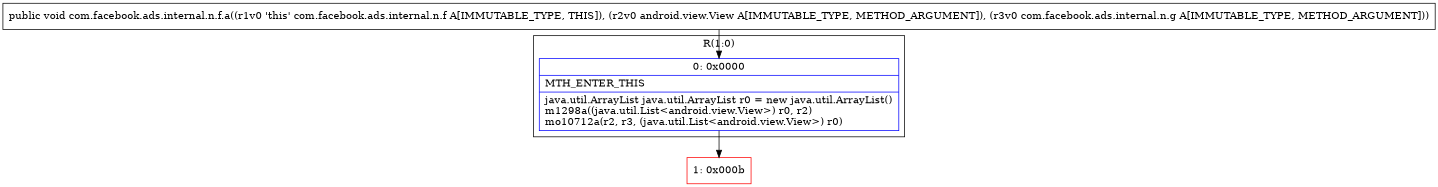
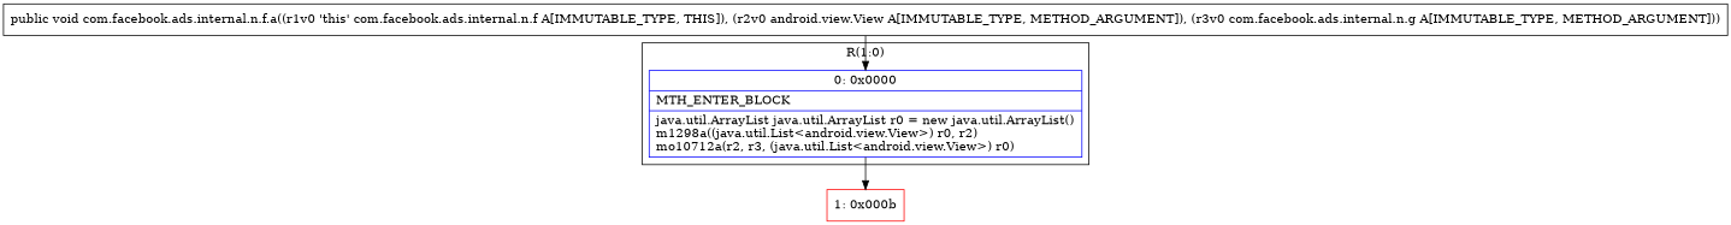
  digraph {
    node [shape=record]
-   n1 [color=blue label="{0\:\ 0x0000|MTH_ENTER_THIS\l|java.util.ArrayList java.util.ArrayList r0 = new java.util.ArrayList()\lm1298a((java.util.List\<android.view.View\>) r0, r2)\lmo10712a(r2, r3, (java.util.List\<android.view.View\>) r0)\l}"]
+   n1 [color=blue label="{0\:\ 0x0000|MTH_ENTER_BLOCK\l|java.util.ArrayList java.util.ArrayList r0 = new java.util.ArrayList()\lm1298a((java.util.List\<android.view.View\>) r0, r2)\lmo10712a(r2, r3, (java.util.List\<android.view.View\>) r0)\l}"]
    n2 [color=red label="{1\:\ 0x000b}"]
    n3 [label="{public void com.facebook.ads.internal.n.f.a((r1v0 'this' com.facebook.ads.internal.n.f A[IMMUTABLE_TYPE, THIS]), (r2v0 android.view.View A[IMMUTABLE_TYPE, METHOD_ARGUMENT]), (r3v0 com.facebook.ads.internal.n.g A[IMMUTABLE_TYPE, METHOD_ARGUMENT])) }"]
    subgraph cluster_1 {
      label="R(1:0)"
      n1
    }
    n1 -> n2
    n3 -> n1
  }
